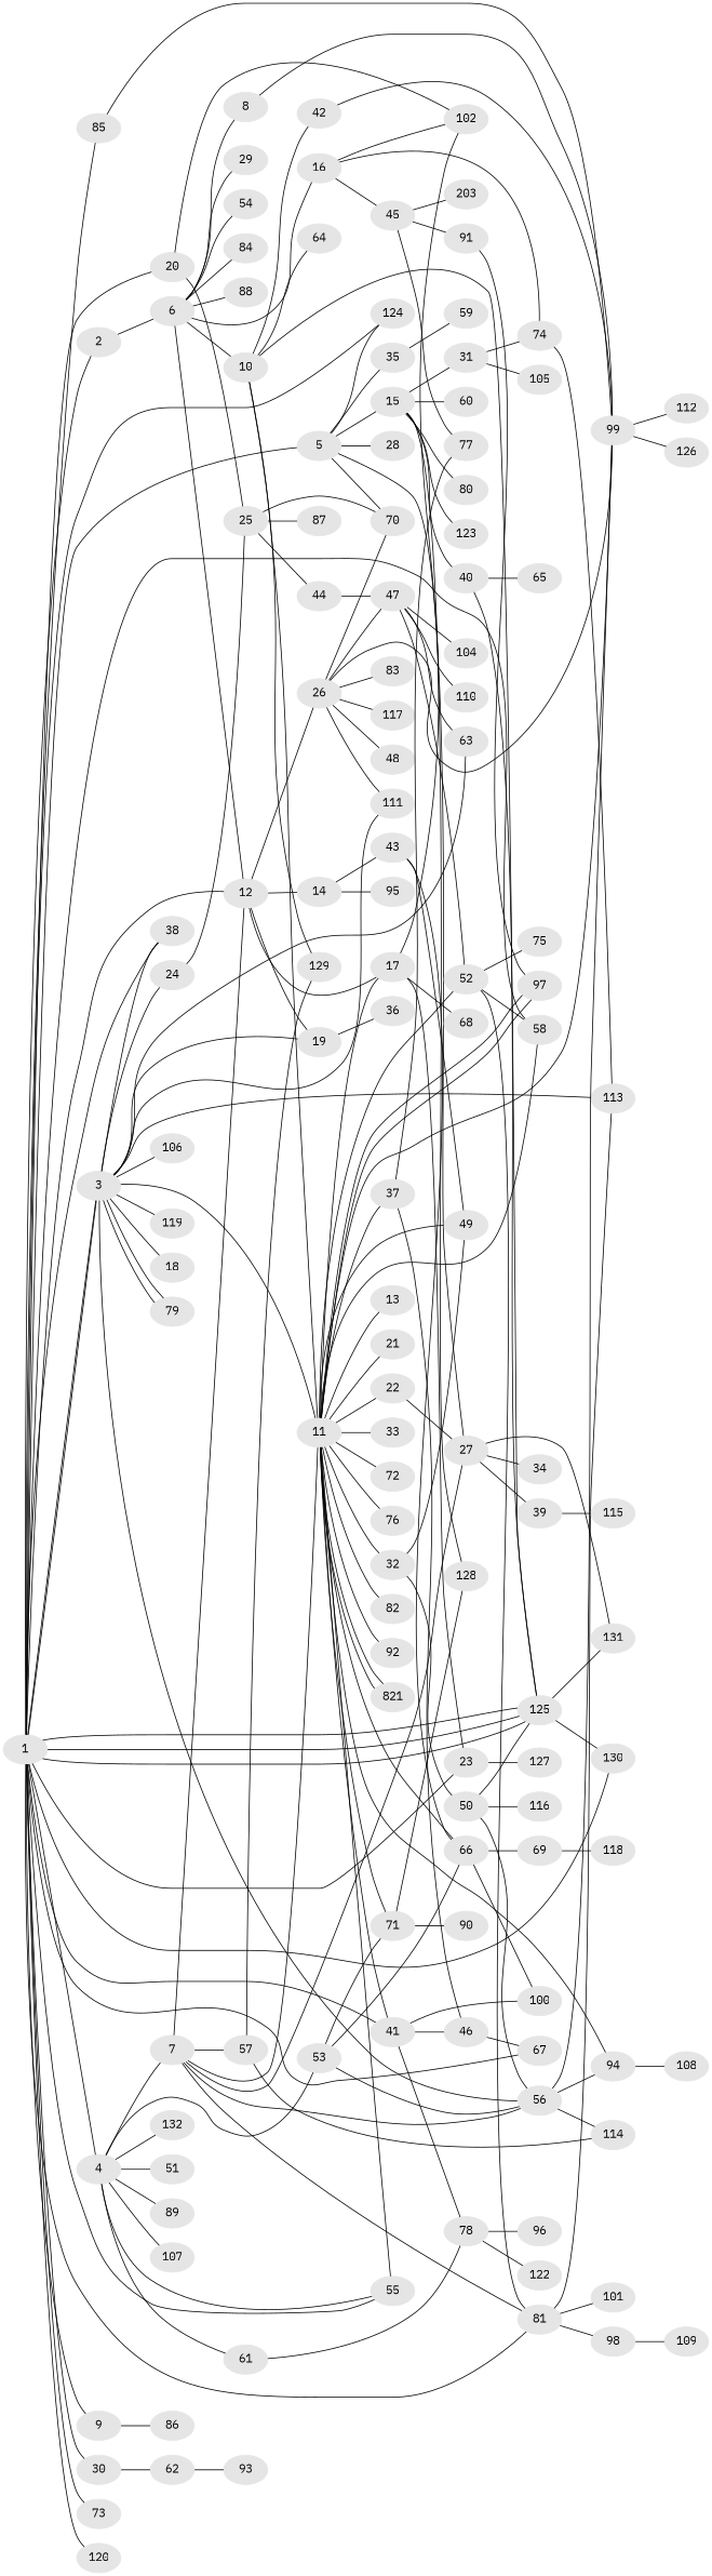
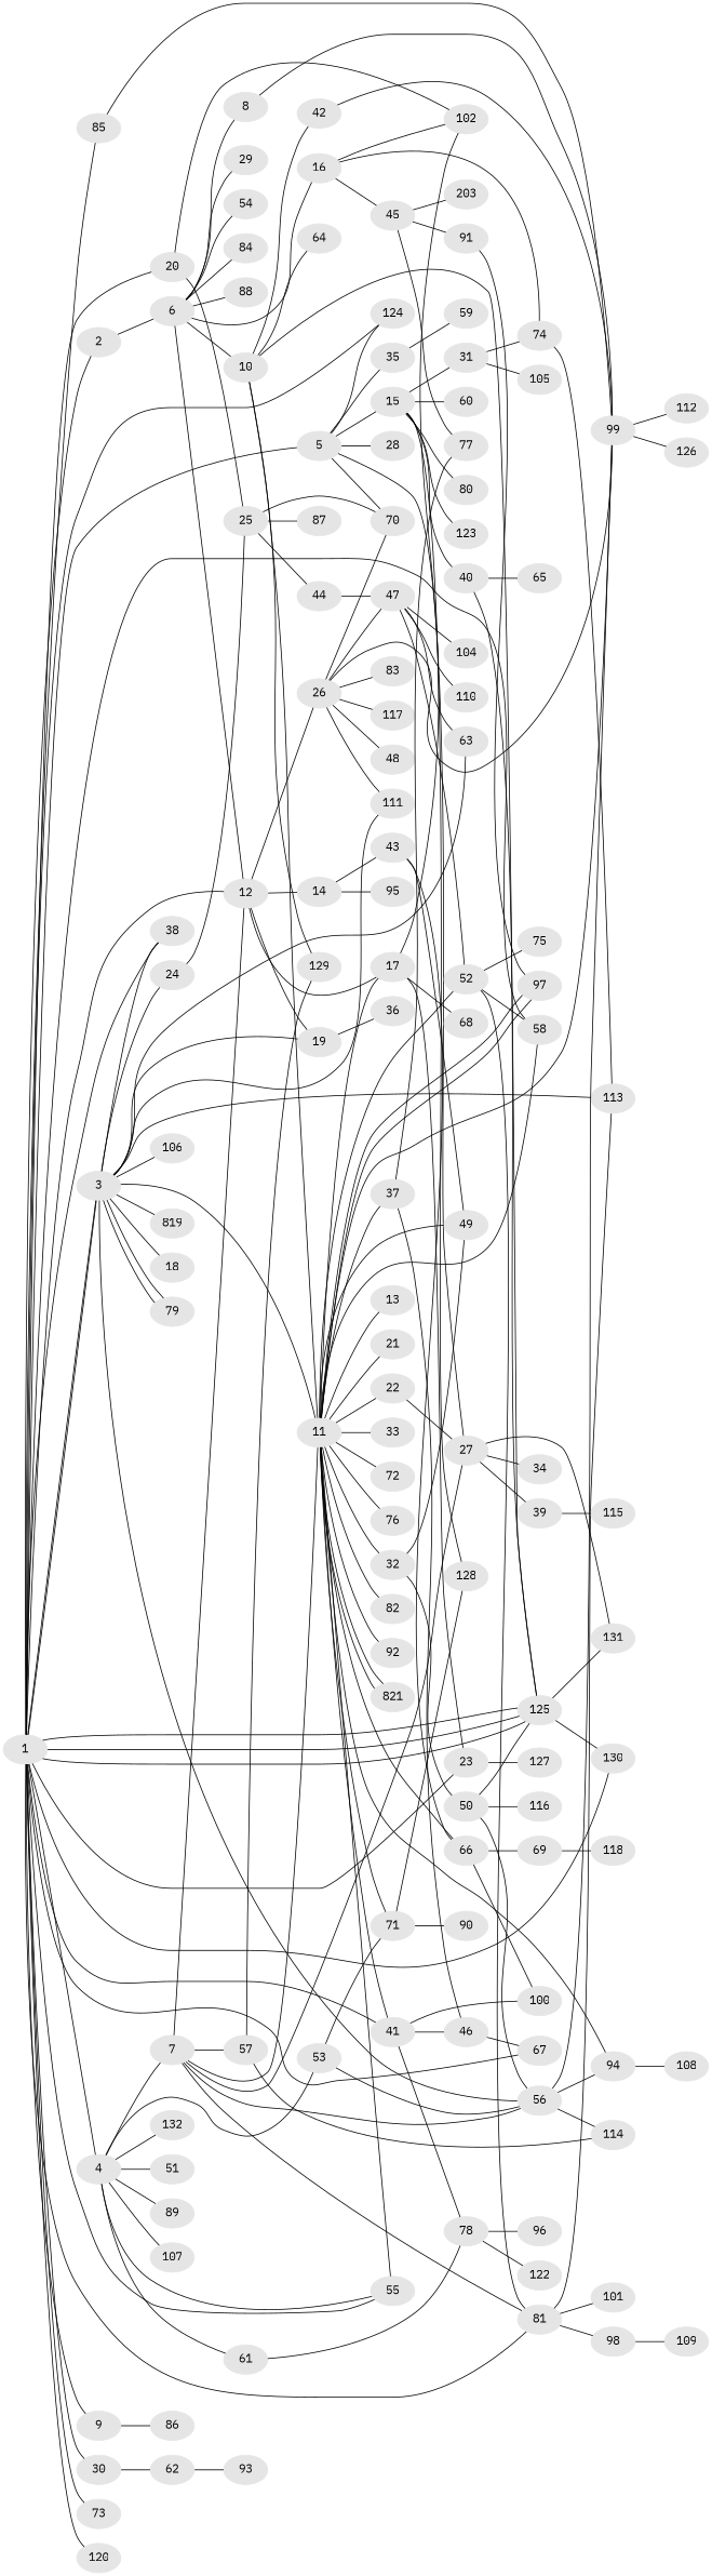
  graph {
    fontname="IBM Plex Mono"
    rankdir=LR
    node [color=gray90 fontname="IBM Plex Mono" style=filled]
    edge [fontname="IBM Plex Mono"]
    1
    2
    3
    4
    5
    9
    12
    20
    23
    30
    38
    41
    55
    58
    67
    73
    81
    85
    120
    124
    125
    130
    6
    11
    18
    19
    24
    56
    63
    79
    106
    111
    113
-   119
+   119 [label=819]
    7
    51
    53
    61
    89
    107
    132
    15
    27
    28
    35
    70
    86
    17
    14
    26
    102
    25
    127
    62
    46
    78
    100
    98
    101
    99
    131
    8
    10
    16
    29
    54
    84
    88
    13
    21
    22
    32
    33
    37
    49
    52
    66
    71
    72
    76
    82
    92
    94
    97
    n85 [label=821]
    36
    114
    57
    31
    40
    60
    80
    123
    128
    34
    39
    59
    42
    64
    129
    45
    74
    112
    126
    68
    50
    77
    75
    69
    90
    108
    43
    95
    47
    48
    83
    117
    105
    65
    91
    n121 [label=203]
    44
    87
    104
    110
    115
    93
    116
    96
    122
    118
    109
    1 -- 2
    1 -- 3
    1 -- 3
    1 -- 4
    1 -- 5
    1 -- 9
    1 -- 12
    1 -- 20
    1 -- 23
    1 -- 30
    1 -- 38
    1 -- 41
    1 -- 55
    1 -- 58
    1 -- 67
    1 -- 73
    1 -- 81
    1 -- 85
    1 -- 120
    1 -- 124
    1 -- 125
    1 -- 125
    1 -- 125
    1 -- 130
    2 -- 6
    3 -- 38
    3 -- 11
    3 -- 18
    3 -- 19
    3 -- 24
    3 -- 56
    3 -- 63
    3 -- 79
    3 -- 79
    3 -- 106
    3 -- 111
    3 -- 113
    3 -- 119
    4 -- 55
    4 -- 7
    4 -- 51
    4 -- 53
    4 -- 61
    4 -- 89
    4 -- 107
    4 -- 132
    5 -- 124
    5 -- 15
    5 -- 27
    5 -- 28
    5 -- 35
    5 -- 70
    9 -- 86
    12 -- 19
    12 -- 17
    12 -- 14
    12 -- 26
    20 -- 102
    20 -- 25
    23 -- 127
    30 -- 62
    41 -- 46
    41 -- 78
    41 -- 100
    81 -- 113
    81 -- 98
    81 -- 101
    85 -- 99
    125 -- 130
    125 -- 131
    6 -- 12
    6 -- 8
    6 -- 10
    6 -- 16
    6 -- 29
    6 -- 54
    6 -- 84
    6 -- 88
    11 -- 41
    11 -- 55
    11 -- 58
    11 -- 17
    11 -- 99
    11 -- 13
    11 -- 21
    11 -- 22
    11 -- 32
    11 -- 33
    11 -- 37
    11 -- 49
    11 -- 52
    11 -- 66
    11 -- 71
    11 -- 72
    11 -- 76
    11 -- 82
    11 -- 92
    11 -- 94
    11 -- 97
    11 -- 97
    11 -- n85
    11 -- n85
    19 -- 36
    24 -- 25
    56 -- 99
    56 -- 94
    56 -- 114
    7 -- 12
    7 -- 81
    7 -- 11
    7 -- 56
    7 -- 27
    7 -- 57
    53 -- 56
-   53 -- 66
    53 -- 71
    61 -- 78
    15 -- 31
    15 -- 40
    15 -- 60
    15 -- 80
    15 -- 123
    15 -- 128
    27 -- 131
    27 -- 34
    27 -- 39
    35 -- 59
    17 -- 23
    17 -- 102
    17 -- 68
    14 -- 43
    14 -- 95
    26 -- 111
    26 -- 70
    26 -- 99
    26 -- 47
    26 -- 48
    26 -- 83
    26 -- 117
    25 -- 70
    25 -- 44
    25 -- 87
    62 -- 93
    46 -- 67
    78 -- 96
    78 -- 122
    98 -- 109
    99 -- 112
    99 -- 126
    8 -- 99
    10 -- 125
    10 -- 11
    10 -- 42
    10 -- 64
    10 -- 129
    16 -- 102
    16 -- 45
    16 -- 74
    22 -- 27
    32 -- 49
    32 -- 50
    37 -- 46
    37 -- 77
    52 -- 58
    52 -- 81
    52 -- 75
    66 -- 100
    66 -- 69
    71 -- 128
    71 -- 90
    94 -- 108
    57 -- 114
    57 -- 129
    31 -- 74
    31 -- 105
    40 -- 125
    40 -- 65
    39 -- 115
    42 -- 99
    45 -- 77
    45 -- 91
    45 -- n121
    74 -- 113
    50 -- 125
    50 -- 56
    50 -- 116
    69 -- 118
    43 -- 49
    43 -- 66
    47 -- 63
    47 -- 52
    47 -- 104
    47 -- 110
    91 -- 97
    44 -- 47
  }
